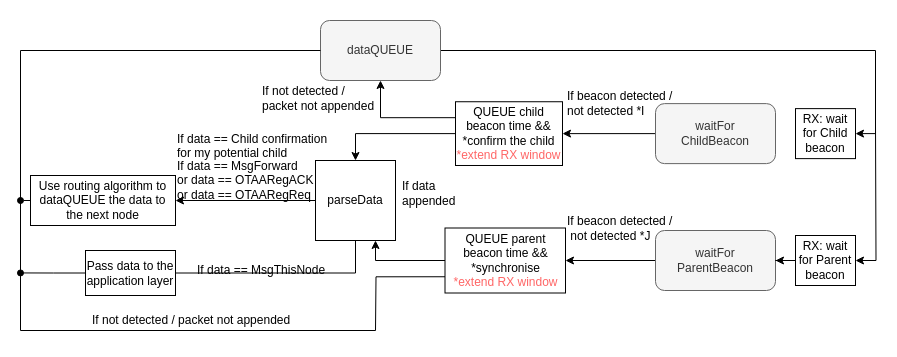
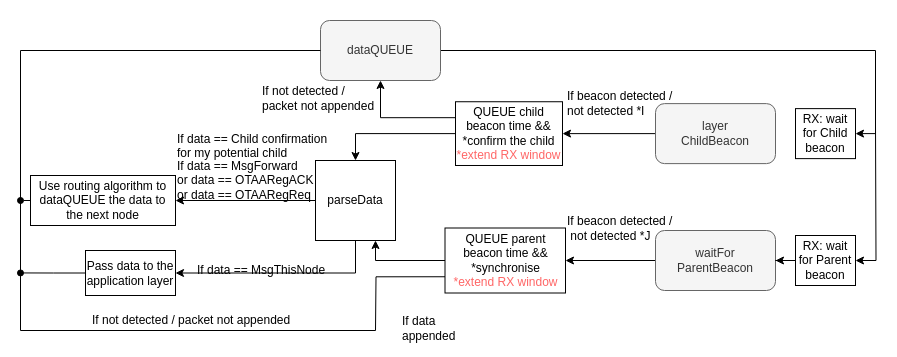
  <mxCell id="0" />
  <mxCell id="1" parent="0" />
  <mxCell id="2" style="edgeStyle=orthogonalEdgeStyle;rounded=0;orthogonalLoop=1;jettySize=auto;html=1;exitX=0;exitY=0.5;exitDx=0;exitDy=0;entryX=1;entryY=0.5;entryDx=0;entryDy=0;" edge="1" parent="1" source="5" target="16"><mxGeometry relative="1" as="geometry"><mxPoint x="435" y="180" as="targetPoint" /></mxGeometry></mxCell>
  <mxCell id="3" style="edgeStyle=orthogonalEdgeStyle;rounded=0;orthogonalLoop=1;jettySize=auto;html=1;exitX=0;exitY=0.5;exitDx=0;exitDy=0;entryX=1;entryY=0.5;entryDx=0;entryDy=0;" edge="1" parent="1" source="6" target="12"><mxGeometry relative="1" as="geometry" /></mxCell>
  <mxCell id="4" value="RX: wait for Child beacon" style="rounded=0;whiteSpace=wrap;html=1;rotation=0;" vertex="1" parent="1"><mxGeometry x="795" y="108.12" width="60" height="50" as="geometry" /></mxCell>
  <mxCell id="5" value="waitFor&lt;br&gt;ParentBeacon" style="rounded=1;whiteSpace=wrap;html=1;fillColor=#f5f5f5;fontColor=#333333;strokeColor=#666666;" vertex="1" parent="1"><mxGeometry x="655" y="230" width="120" height="60" as="geometry" /></mxCell>
- <mxCell id="6" value="waitFor&lt;br&gt;ChildBeacon" style="rounded=1;whiteSpace=wrap;html=1;fillColor=#f5f5f5;fontColor=#333333;strokeColor=#666666;" vertex="1" parent="1"><mxGeometry x="655" y="103.12" width="120" height="60" as="geometry" /></mxCell>
+ <mxCell id="6" value="layer&lt;br&gt;ChildBeacon" style="rounded=1;whiteSpace=wrap;html=1;fillColor=#f5f5f5;fontColor=#333333;strokeColor=#666666;" vertex="1" parent="1"><mxGeometry x="655" y="103.12" width="120" height="60" as="geometry" /></mxCell>
  <mxCell id="7" value="" style="edgeStyle=orthogonalEdgeStyle;rounded=0;orthogonalLoop=1;jettySize=auto;html=1;entryX=1;entryY=0.5;entryDx=0;entryDy=0;" edge="1" parent="1" source="9" target="5"><mxGeometry relative="1" as="geometry"><mxPoint x="825" y="180" as="targetPoint" /></mxGeometry></mxCell>
  <mxCell id="8" style="edgeStyle=orthogonalEdgeStyle;rounded=0;orthogonalLoop=1;jettySize=auto;html=1;exitX=1;exitY=0.5;exitDx=0;exitDy=0;endArrow=none;endFill=0;startArrow=classic;startFill=1;" edge="1" parent="1" source="9"><mxGeometry relative="1" as="geometry"><mxPoint x="875" y="125" as="targetPoint" /></mxGeometry></mxCell>
  <mxCell id="9" value="RX: wait for Parent beacon" style="rounded=0;whiteSpace=wrap;html=1;rotation=0;" vertex="1" parent="1"><mxGeometry x="795" y="235" width="60" height="50" as="geometry" /></mxCell>
  <mxCell id="10" style="edgeStyle=orthogonalEdgeStyle;rounded=0;orthogonalLoop=1;jettySize=auto;html=1;exitX=0;exitY=0.5;exitDx=0;exitDy=0;entryX=0.5;entryY=0;entryDx=0;entryDy=0;" edge="1" parent="1" source="12" target="28"><mxGeometry relative="1" as="geometry" /></mxCell>
  <mxCell id="11" style="edgeStyle=orthogonalEdgeStyle;rounded=0;orthogonalLoop=1;jettySize=auto;html=1;exitX=0;exitY=0.25;exitDx=0;exitDy=0;entryX=0.5;entryY=1;entryDx=0;entryDy=0;" edge="1" parent="1" source="12" target="31"><mxGeometry relative="1" as="geometry"><Array as="points"><mxPoint x="380" y="117" /></Array></mxGeometry></mxCell>
  <mxCell id="12" value="&lt;div&gt;QUEUE child beacon time &amp;amp;&amp;amp; *confirm the child&lt;br&gt;&lt;/div&gt;&lt;div&gt;&lt;font color=&quot;#ff6666&quot;&gt;*extend RX window&lt;/font&gt;&lt;br&gt;&lt;/div&gt;" style="rounded=0;whiteSpace=wrap;html=1;rotation=0;" vertex="1" parent="1"><mxGeometry x="455" y="101.24" width="107" height="63.75" as="geometry" /></mxCell>
  <mxCell id="13" value="&lt;div&gt;If beacon detected /&amp;nbsp;&lt;/div&gt;&lt;div&gt;not detected *I&lt;/div&gt;" style="text;html=1;align=left;verticalAlign=middle;resizable=0;points=[];autosize=1;" vertex="1" parent="1"><mxGeometry x="565" y="80" width="130" height="45" as="geometry" /></mxCell>
  <mxCell id="14" style="edgeStyle=orthogonalEdgeStyle;rounded=0;orthogonalLoop=1;jettySize=auto;html=1;exitX=0;exitY=0.5;exitDx=0;exitDy=0;entryX=0.75;entryY=1;entryDx=0;entryDy=0;" edge="1" parent="1" source="16" target="28"><mxGeometry relative="1" as="geometry" /></mxCell>
  <mxCell id="15" style="edgeStyle=orthogonalEdgeStyle;rounded=0;orthogonalLoop=1;jettySize=auto;html=1;exitX=0;exitY=0.75;exitDx=0;exitDy=0;endArrow=none;endFill=0;" edge="1" parent="1" source="16"><mxGeometry relative="1" as="geometry"><mxPoint x="375" y="330" as="targetPoint" /></mxGeometry></mxCell>
  <mxCell id="16" value="&lt;div&gt;QUEUE parent beacon time &amp;amp;&amp;amp; *synchronise&lt;/div&gt;&lt;div&gt;&lt;font color=&quot;#ff6666&quot;&gt;*extend RX window&lt;/font&gt;&lt;br&gt;&lt;/div&gt;" style="rounded=0;whiteSpace=wrap;html=1;rotation=0;" vertex="1" parent="1"><mxGeometry x="444.5" y="227.5" width="120.5" height="65" as="geometry" /></mxCell>
  <mxCell id="17" value="&lt;div&gt;If beacon detected /&lt;/div&gt;&lt;div&gt;&amp;nbsp;not detected *J&lt;/div&gt;" style="text;html=1;align=left;verticalAlign=middle;resizable=0;points=[];autosize=1;" vertex="1" parent="1"><mxGeometry x="565" y="205" width="125" height="45" as="geometry" /></mxCell>
- <mxCell id="18" style="edgeStyle=orthogonalEdgeStyle;rounded=0;orthogonalLoop=1;jettySize=auto;html=1;exitX=0.5;exitY=1;exitDx=0;exitDy=0;entryX=1;entryY=0.5;entryDx=0;entryDy=0;endArrow=none;" edge="1" parent="1" source="28" target="26"><mxGeometry relative="1" as="geometry"><mxPoint x="255" y="230" as="sourcePoint" /></mxGeometry></mxCell>
- <mxCell id="19" value="&lt;div&gt;If data&lt;br&gt;&lt;/div&gt;&lt;div&gt;appended&lt;/div&gt;" style="text;html=1;align=left;verticalAlign=middle;resizable=0;points=[];autosize=1;" vertex="1" parent="1"><mxGeometry x="400" y="170" width="75" height="45" as="geometry" /></mxCell>
+ <mxCell id="18" style="edgeStyle=orthogonalEdgeStyle;rounded=0;orthogonalLoop=1;jettySize=auto;html=1;exitX=0.5;exitY=1;exitDx=0;exitDy=0;entryX=1;entryY=0.5;entryDx=0;entryDy=0;" edge="1" parent="1" source="28" target="26"><mxGeometry relative="1" as="geometry"><mxPoint x="255" y="230" as="sourcePoint" /></mxGeometry></mxCell>
+ <mxCell id="19" value="&lt;div&gt;If data&lt;br&gt;&lt;/div&gt;&lt;div&gt;appended&lt;/div&gt;" style="text;html=1;align=left;verticalAlign=middle;resizable=0;points=[];autosize=1;" vertex="1" parent="1"><mxGeometry x="400" y="305" width="75" height="45" as="geometry" /></mxCell>
  <mxCell id="20" value="&lt;div&gt;&lt;div&gt;If not detected / packet not appended&lt;/div&gt;&lt;/div&gt;" style="text;html=1;align=left;verticalAlign=middle;resizable=0;points=[];autosize=1;" vertex="1" parent="1"><mxGeometry x="90" y="305" width="220" height="30" as="geometry" /></mxCell>
  <mxCell id="21" style="edgeStyle=orthogonalEdgeStyle;rounded=0;orthogonalLoop=1;jettySize=auto;html=1;exitX=0;exitY=0.5;exitDx=0;exitDy=0;endArrow=oval;endFill=1;" edge="1" parent="1" source="22"><mxGeometry relative="1" as="geometry"><mxPoint x="20" y="200" as="targetPoint" /></mxGeometry></mxCell>
  <mxCell id="22" value="&lt;div&gt;Use routing algorithm to&lt;br&gt;&lt;/div&gt;&lt;div&gt;dataQUEUE the data to the next node&lt;/div&gt;" style="rounded=0;whiteSpace=wrap;html=1;rotation=0;" vertex="1" parent="1"><mxGeometry x="30" y="175" width="145" height="50" as="geometry" /></mxCell>
  <mxCell id="23" value="&lt;div&gt;If data == MsgForward &lt;br&gt;&lt;/div&gt;&lt;div&gt;or data == OTAARegACK&lt;/div&gt;&lt;div&gt;or data == OTAARegReq&lt;br&gt;&lt;/div&gt;" style="text;html=1;align=left;verticalAlign=middle;resizable=0;points=[];autosize=1;" vertex="1" parent="1"><mxGeometry x="175" y="150" width="155" height="60" as="geometry" /></mxCell>
  <mxCell id="24" value="If data == MsgThisNode" style="text;html=1;align=left;verticalAlign=middle;resizable=0;points=[];autosize=1;" vertex="1" parent="1"><mxGeometry x="195" y="255" width="150" height="30" as="geometry" /></mxCell>
  <mxCell id="25" style="edgeStyle=orthogonalEdgeStyle;rounded=0;orthogonalLoop=1;jettySize=auto;html=1;exitX=0;exitY=0.5;exitDx=0;exitDy=0;endArrow=oval;endFill=1;" edge="1" parent="1" source="26"><mxGeometry relative="1" as="geometry"><mxPoint x="20" y="272.441" as="targetPoint" /></mxGeometry></mxCell>
  <mxCell id="26" value="Pass data to the application layer" style="rounded=0;whiteSpace=wrap;html=1;rotation=0;" vertex="1" parent="1"><mxGeometry x="85" y="250" width="90" height="45" as="geometry" /></mxCell>
  <mxCell id="27" style="edgeStyle=orthogonalEdgeStyle;rounded=0;orthogonalLoop=1;jettySize=auto;html=1;exitX=0;exitY=0.5;exitDx=0;exitDy=0;entryX=1;entryY=0.5;entryDx=0;entryDy=0;" edge="1" parent="1" source="28" target="22"><mxGeometry relative="1" as="geometry" /></mxCell>
  <mxCell id="28" value="parseData" style="whiteSpace=wrap;html=1;aspect=fixed;" vertex="1" parent="1"><mxGeometry x="315" y="160" width="80" height="80" as="geometry" /></mxCell>
  <mxCell id="29" value="&lt;div&gt;If data == Child confirmation&lt;/div&gt;&lt;div&gt;for my potential child &lt;/div&gt;" style="text;whiteSpace=wrap;html=1;" vertex="1" parent="1"><mxGeometry x="175" y="125" width="175" height="50" as="geometry" /></mxCell>
  <mxCell id="30" style="edgeStyle=orthogonalEdgeStyle;rounded=0;orthogonalLoop=1;jettySize=auto;html=1;exitX=1;exitY=0.5;exitDx=0;exitDy=0;entryX=1;entryY=0.5;entryDx=0;entryDy=0;" edge="1" parent="1" source="31" target="4"><mxGeometry relative="1" as="geometry" /></mxCell>
  <mxCell id="31" value="&lt;div&gt;dataQUEUE&lt;/div&gt;" style="rounded=1;whiteSpace=wrap;html=1;fillColor=#f5f5f5;fontColor=#333333;strokeColor=#666666;" vertex="1" parent="1"><mxGeometry x="320" y="20" width="120" height="60" as="geometry" /></mxCell>
  <mxCell id="32" value="" style="endArrow=none;html=1;rounded=0;endFill=0;" edge="1" parent="1"><mxGeometry width="50" height="50" relative="1" as="geometry"><mxPoint x="375" y="330" as="sourcePoint" /><mxPoint x="20" y="330" as="targetPoint" /></mxGeometry></mxCell>
  <mxCell id="33" value="" style="endArrow=none;html=1;rounded=0;" edge="1" parent="1"><mxGeometry width="50" height="50" relative="1" as="geometry"><mxPoint x="20" y="330" as="sourcePoint" /><mxPoint x="20" y="50" as="targetPoint" /></mxGeometry></mxCell>
  <mxCell id="34" value="" style="endArrow=none;html=1;rounded=0;entryX=0;entryY=0.5;entryDx=0;entryDy=0;" edge="1" parent="1" target="31"><mxGeometry width="50" height="50" relative="1" as="geometry"><mxPoint x="20" y="50" as="sourcePoint" /><mxPoint x="55" y="25" as="targetPoint" /></mxGeometry></mxCell>
  <mxCell id="35" value="&lt;div&gt;&lt;div&gt;If not detected /&amp;nbsp;&lt;/div&gt;&lt;div&gt;packet not appended&lt;/div&gt;&lt;/div&gt;" style="text;html=1;align=left;verticalAlign=middle;resizable=0;points=[];autosize=1;" vertex="1" parent="1"><mxGeometry x="260" y="75" width="135" height="45" as="geometry" /></mxCell>
